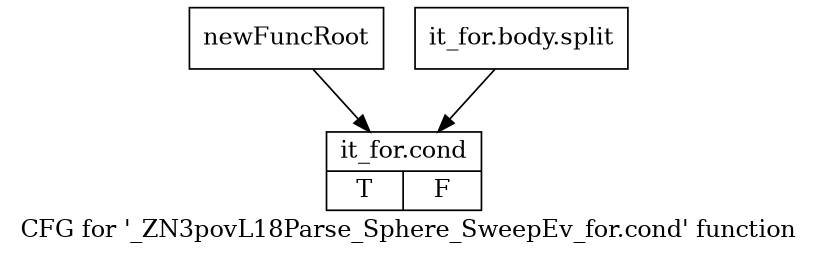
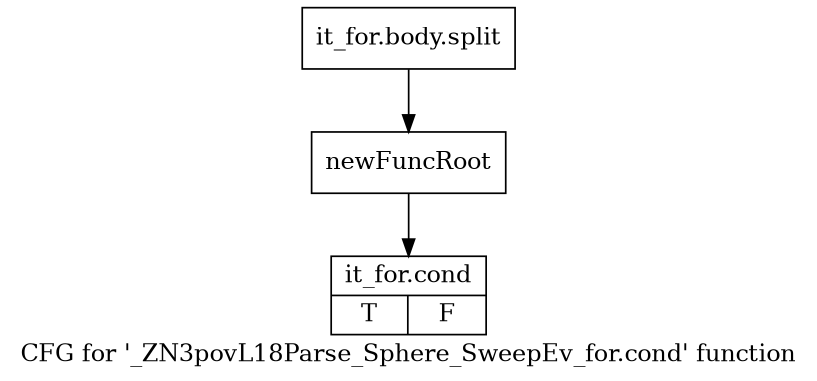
  digraph {
    label="CFG for '_ZN3povL18Parse_Sphere_SweepEv_for.cond' function"
    node [shape=record]
    n1 [label="{newFuncRoot}"]
    n2 [label="{it_for.cond|{<s0>T|<s1>F}}"]
    n3 [label="{it_for.body.split}"]
    n1 -> n2
-   n3 -> n2
+   n3 -> n1
  }
